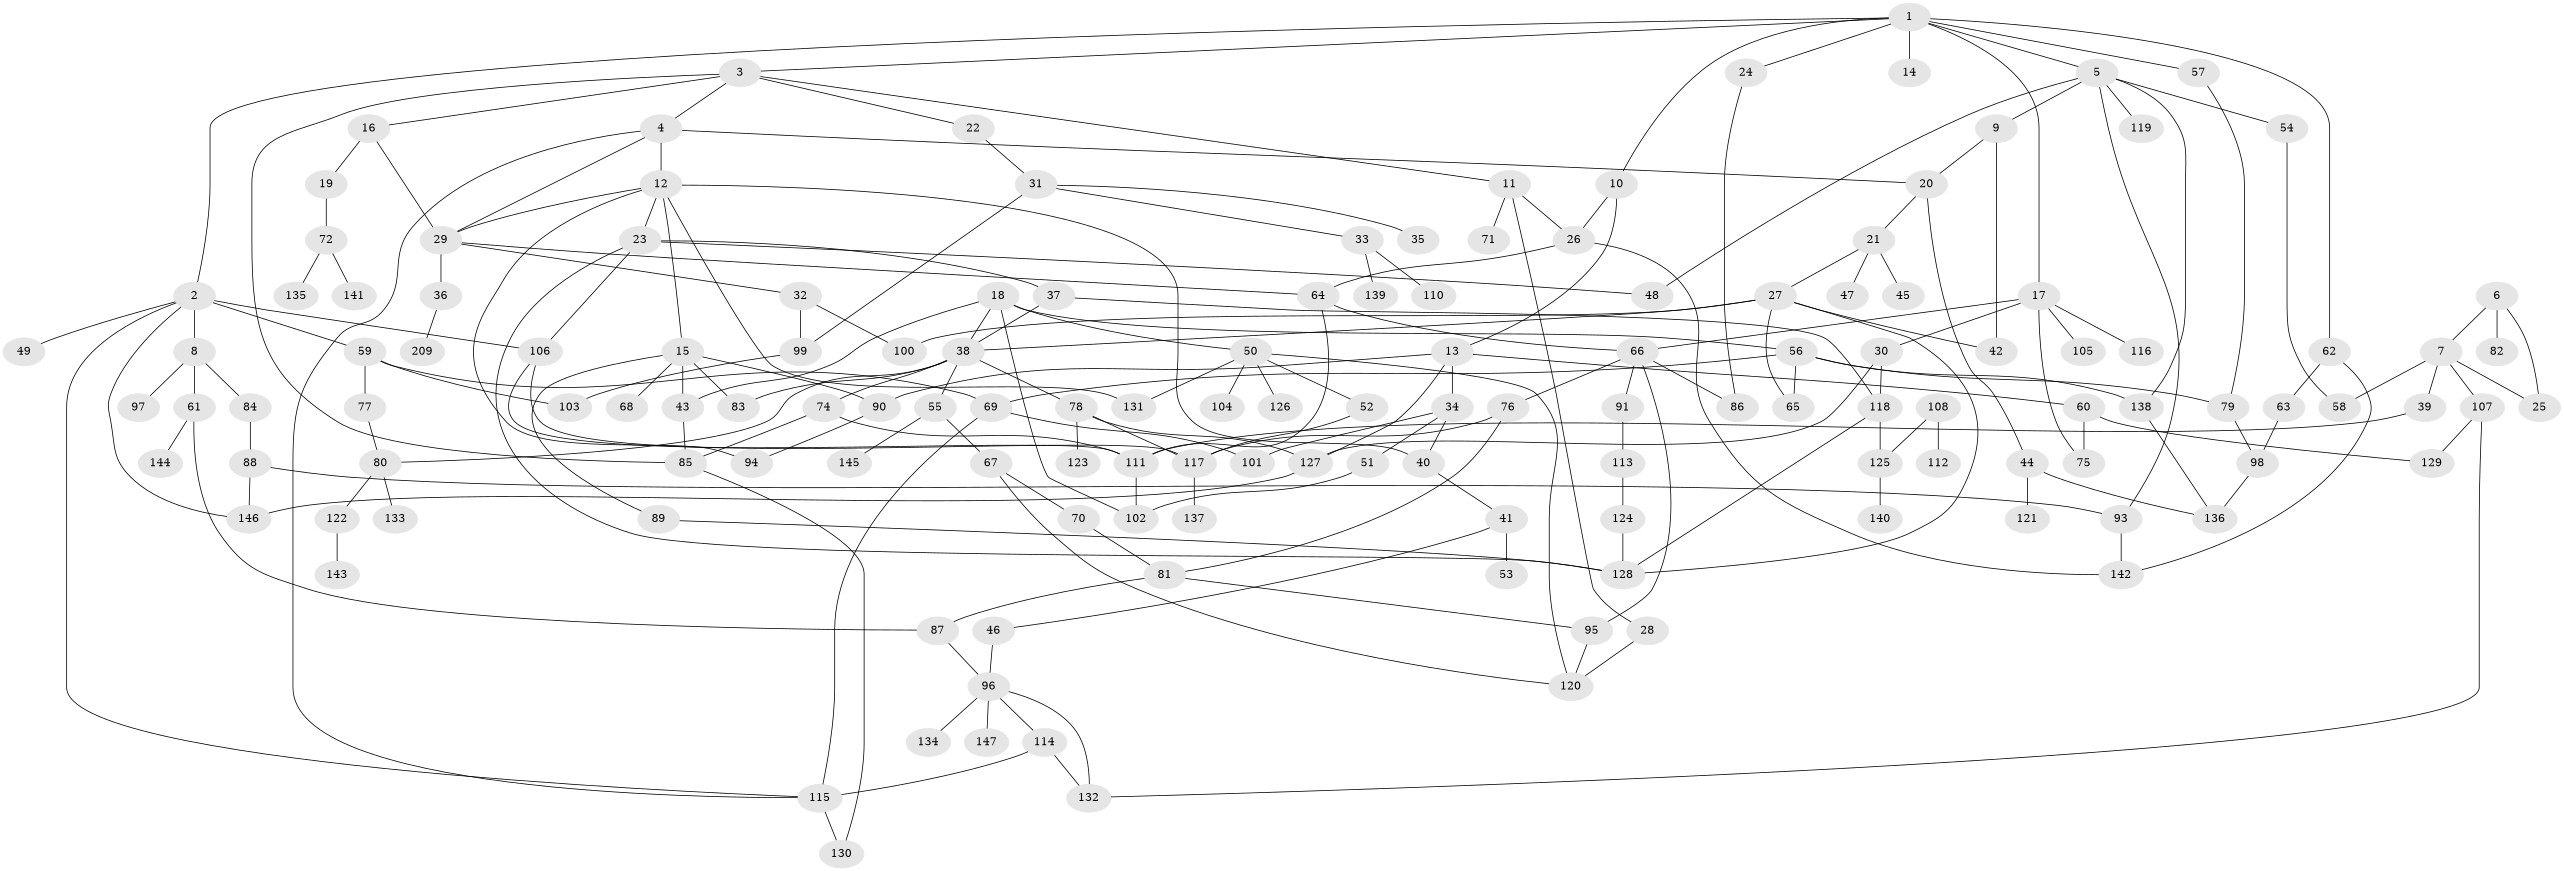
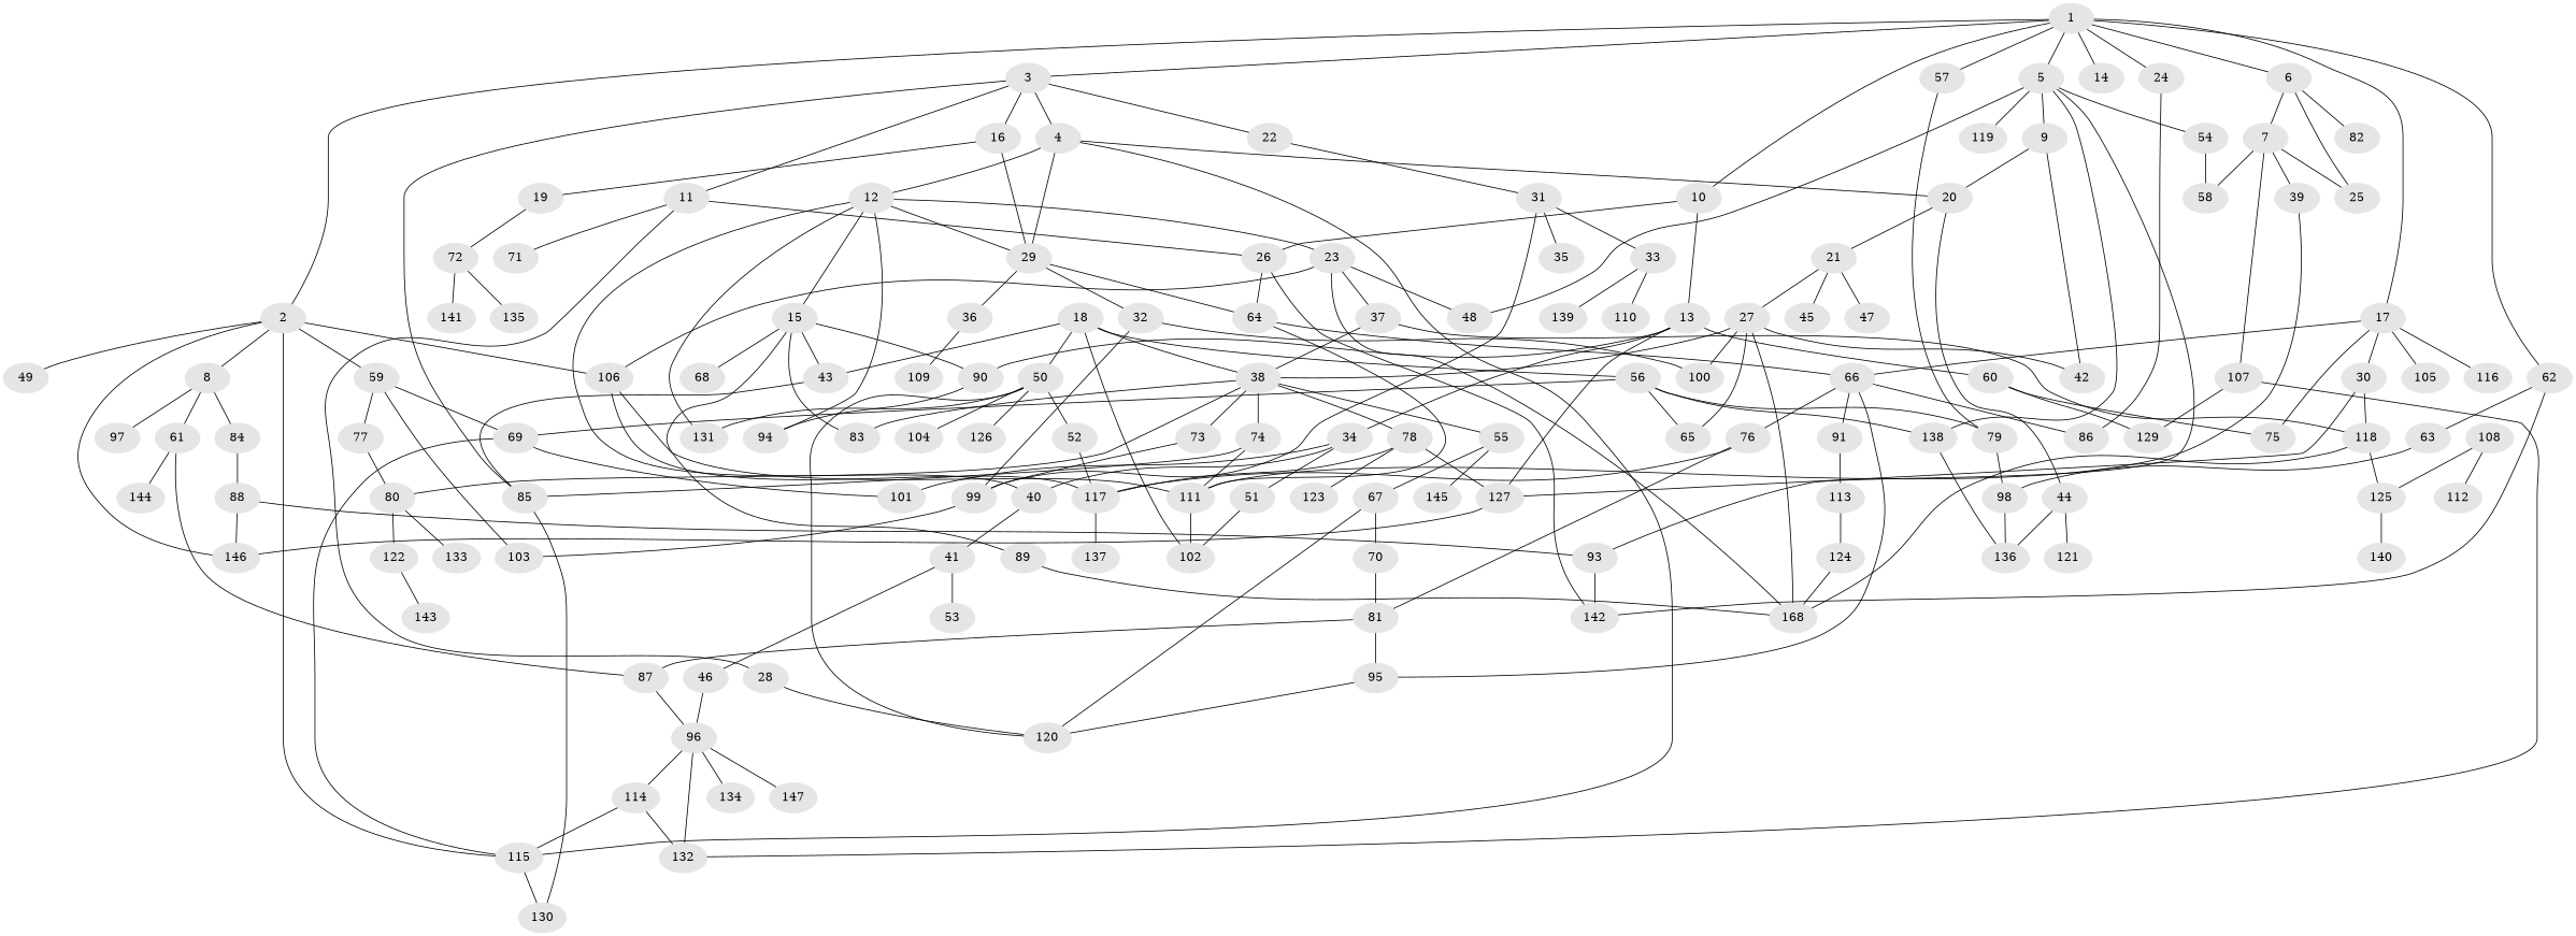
  graph {
    node [color=gray90 style=filled]
    1
    2
    3
    5
    6
    10
    14
    17
    24
    57
    62
    8
    49
    59
    106
    115
    146
    4
    11
    16
    22
    85
    9
    48
    54
    93
    119
    138
    7
    25
    82
    13
    26
    30
    66
    75
    105
    116
    86
    79
    142
    63
    61
    84
    97
    69
    77
    103
    111
    117
    130
    12
    20
    29
    28
    71
    19
    31
    15
    23
    40
    94
    131
    21
    44
    64
    32
    36
    42
    58
    136
    39
    107
    129
    132
    87
    144
    88
    34
    60
    90
    127
    120
    43
    68
    83
    89
    18
    38
    50
    56
    102
    37
-   128
+   128 [label=168]
    41
    51
    101
    72
    118
    76
    91
    95
    55
+   73
    74
    78
    80
    52
    104
    126
    65
    135
    141
    27
    45
    47
    121
    100
    33
    35
    99
-   109 [label=209]
+   109
    125
    110
    139
    67
    145
    123
    122
    133
    46
    53
    96
    114
    134
    147
    137
    70
    98
    81
    113
    143
    124
    108
    112
    140
    1 -- 2
    1 -- 3
    1 -- 5
+   1 -- 6
    1 -- 10
    1 -- 14
    1 -- 17
    1 -- 24
    1 -- 57
    1 -- 62
    2 -- 8
    2 -- 49
    2 -- 59
    2 -- 106
    2 -- 115
    2 -- 146
    3 -- 4
    3 -- 11
    3 -- 16
    3 -- 22
    3 -- 85
    5 -- 9
    5 -- 48
    5 -- 54
    5 -- 93
    5 -- 119
    5 -- 138
    6 -- 7
    6 -- 25
    6 -- 82
    10 -- 13
    10 -- 26
    17 -- 30
    17 -- 66
    17 -- 75
    17 -- 105
    17 -- 116
    24 -- 86
    57 -- 79
    62 -- 142
    62 -- 63
    8 -- 61
    8 -- 84
    8 -- 97
    59 -- 69
    59 -- 77
    59 -- 103
    106 -- 111
    106 -- 117
    115 -- 130
    4 -- 115
    4 -- 12
    4 -- 20
    4 -- 29
    11 -- 26
    11 -- 28
    11 -- 71
    16 -- 29
    16 -- 19
    22 -- 31
    85 -- 130
    9 -- 20
    9 -- 42
    54 -- 58
    93 -- 142
    138 -- 136
    7 -- 25
    7 -- 58
    7 -- 39
    7 -- 107
    13 -- 34
    13 -- 60
    13 -- 90
    13 -- 127
    26 -- 142
    26 -- 64
    30 -- 127
    30 -- 118
    66 -- 86
    66 -- 76
    66 -- 91
    66 -- 95
    79 -- 98
    63 -- 98
    61 -- 87
    61 -- 144
    84 -- 88
    69 -- 115
    69 -- 101
    77 -- 80
    111 -- 102
    117 -- 137
    12 -- 29
    12 -- 15
    12 -- 23
    12 -- 40
    12 -- 94
    12 -- 131
    20 -- 21
    20 -- 44
    29 -- 64
    29 -- 32
    29 -- 36
    28 -- 120
    19 -- 72
    31 -- 33
    31 -- 35
    31 -- 99
    15 -- 90
    15 -- 43
    15 -- 68
    15 -- 83
    15 -- 89
    23 -- 106
    23 -- 48
    23 -- 37
    23 -- 128
    40 -- 41
    21 -- 27
    21 -- 45
    21 -- 47
    44 -- 136
    44 -- 121
    64 -- 66
    64 -- 111
    32 -- 100
    32 -- 99
    36 -- 109
    39 -- 111
    107 -- 129
    107 -- 132
    87 -- 96
    88 -- 146
    88 -- 93
    34 -- 40
    34 -- 51
    34 -- 101
    60 -- 75
    60 -- 129
    90 -- 94
    127 -- 146
    43 -- 85
    89 -- 128
    18 -- 43
    18 -- 38
    18 -- 50
    18 -- 56
    18 -- 102
    38 -- 83
    38 -- 55
+   38 -- 73
    38 -- 74
    38 -- 78
    38 -- 80
    50 -- 131
    50 -- 120
    50 -- 52
    50 -- 104
    50 -- 126
    56 -- 138
    56 -- 79
    56 -- 69
    56 -- 65
    37 -- 38
    37 -- 118
    41 -- 46
    41 -- 53
    51 -- 102
    72 -- 135
    72 -- 141
    118 -- 128
    118 -- 125
    76 -- 117
    76 -- 81
    91 -- 113
    95 -- 120
    55 -- 67
    55 -- 145
+   73 -- 99
    74 -- 85
    74 -- 111
    78 -- 117
    78 -- 127
    78 -- 123
    80 -- 122
    80 -- 133
    52 -- 117
    27 -- 42
    27 -- 38
    27 -- 128
    27 -- 65
    27 -- 100
    33 -- 110
    33 -- 139
    99 -- 103
    125 -- 140
    67 -- 120
    67 -- 70
    122 -- 143
    46 -- 96
    96 -- 132
    96 -- 114
    96 -- 134
    96 -- 147
    114 -- 115
    114 -- 132
    70 -- 81
    98 -- 136
    81 -- 87
    81 -- 95
    113 -- 124
    124 -- 128
    108 -- 125
    108 -- 112
  }
